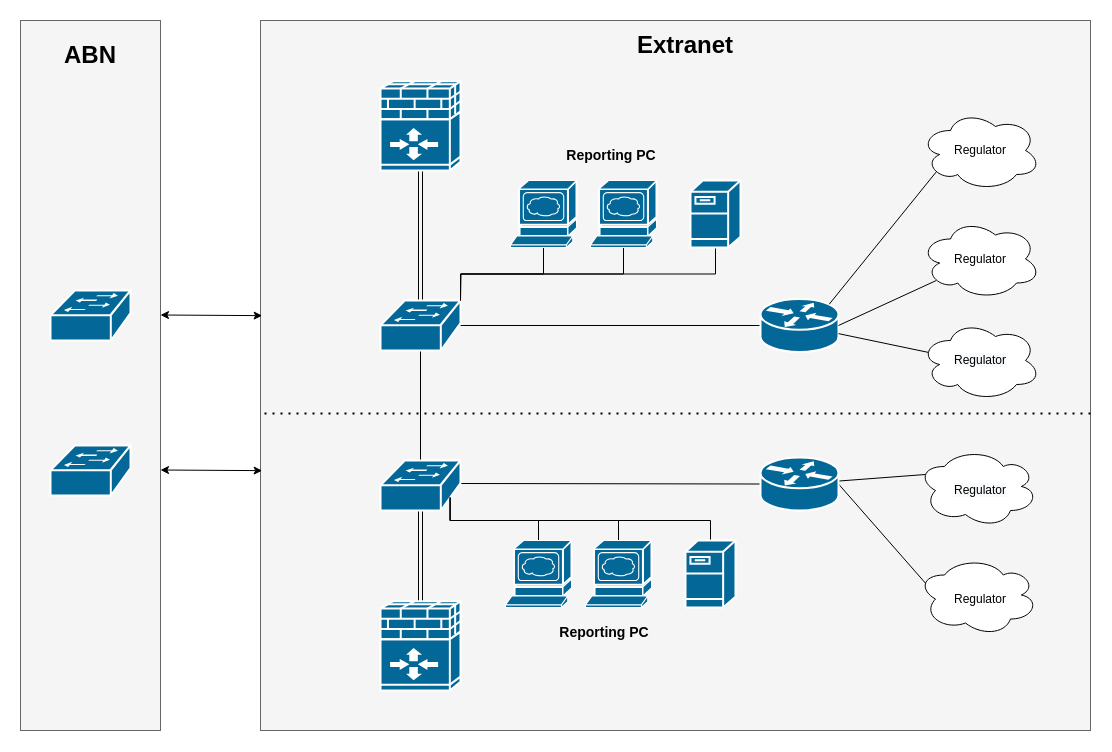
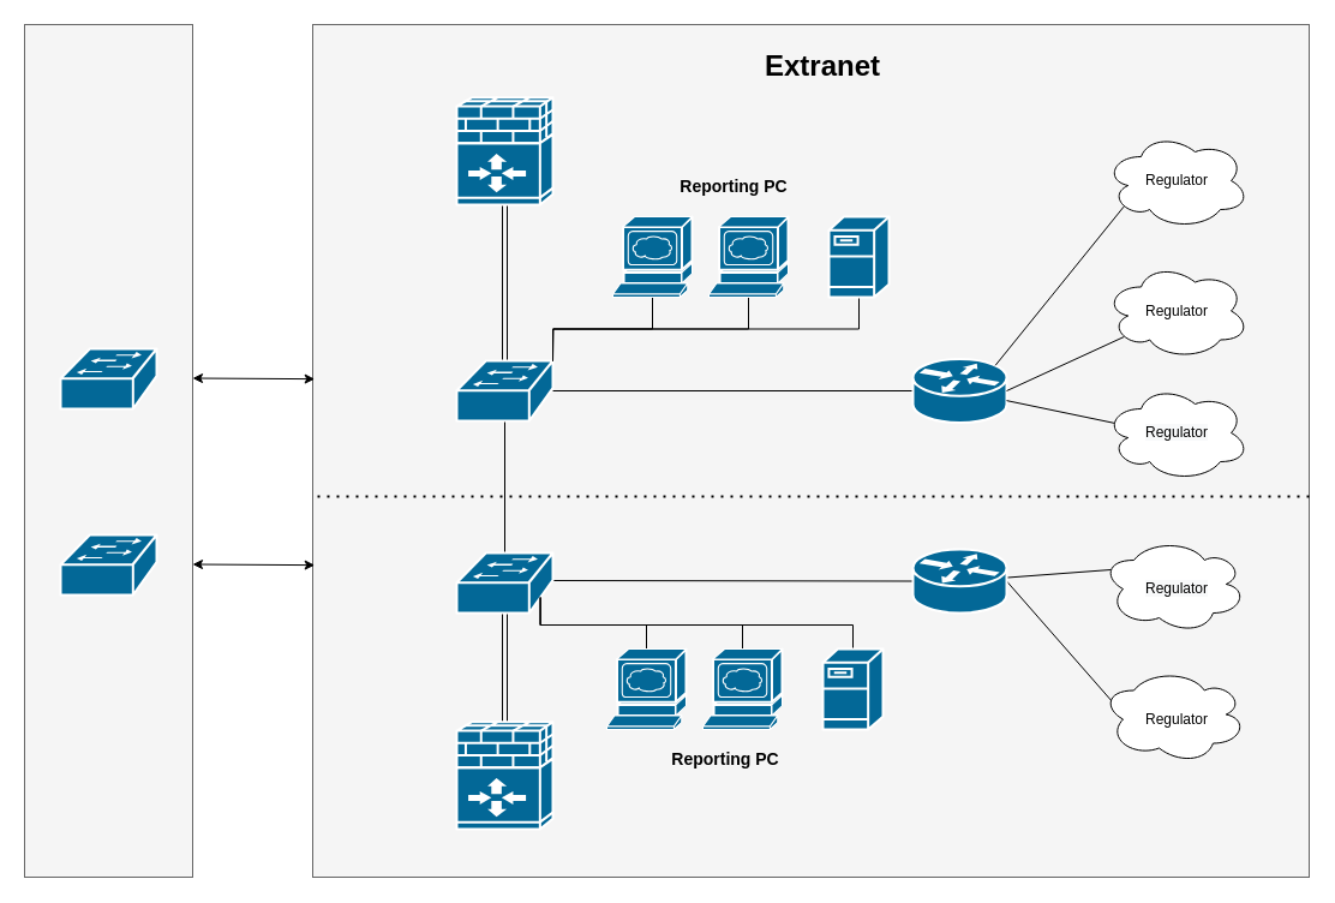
  <mxCell id="0" />
  <mxCell id="1" parent="0" />
  <mxCell id="2" value="" style="rounded=0;whiteSpace=wrap;html=1;fillColor=#f5f5f5;strokeColor=#666666;fontColor=#333333;" parent="1" vertex="1"><mxGeometry x="260" y="20" width="830" height="710" as="geometry" /></mxCell>
  <mxCell id="3" style="edgeStyle=orthogonalEdgeStyle;shape=link;rounded=0;orthogonalLoop=1;jettySize=auto;html=1;entryX=0.5;entryY=0;entryDx=0;entryDy=0;entryPerimeter=0;" parent="1" source="4" target="7" edge="1"><mxGeometry relative="1" as="geometry" /></mxCell>
  <mxCell id="4" value="" style="shape=mxgraph.cisco.security.ios_firewall;html=1;pointerEvents=1;dashed=0;fillColor=#036897;strokeColor=#ffffff;strokeWidth=2;verticalLabelPosition=bottom;verticalAlign=top;align=center;outlineConnect=0;" parent="1" vertex="1"><mxGeometry x="380" y="80" width="80" height="90" as="geometry" /></mxCell>
  <mxCell id="5" style="rounded=0;orthogonalLoop=1;jettySize=auto;html=1;entryX=0;entryY=0.5;entryDx=0;entryDy=0;entryPerimeter=0;endArrow=none;endFill=0;" parent="1" source="7" target="8" edge="1"><mxGeometry relative="1" as="geometry" /></mxCell>
  <mxCell id="6" value="" style="edgeStyle=orthogonalEdgeStyle;rounded=0;orthogonalLoop=1;jettySize=auto;html=1;fontSize=24;endArrow=none;endFill=0;" parent="1" source="7" target="21" edge="1"><mxGeometry relative="1" as="geometry" /></mxCell>
  <mxCell id="7" value="" style="shape=mxgraph.cisco.switches.workgroup_switch;html=1;pointerEvents=1;dashed=0;fillColor=#036897;strokeColor=#ffffff;strokeWidth=2;verticalLabelPosition=bottom;verticalAlign=top;align=center;outlineConnect=0;" parent="1" vertex="1"><mxGeometry x="380" y="300" width="80" height="50" as="geometry" /></mxCell>
  <mxCell id="8" value="" style="shape=mxgraph.cisco.routers.router;html=1;pointerEvents=1;dashed=0;fillColor=#036897;strokeColor=#ffffff;strokeWidth=2;verticalLabelPosition=bottom;verticalAlign=top;align=center;outlineConnect=0;" parent="1" vertex="1"><mxGeometry x="760" y="298.5" width="78" height="53" as="geometry" /></mxCell>
  <mxCell id="9" style="edgeStyle=none;rounded=0;orthogonalLoop=1;jettySize=auto;html=1;exitX=0.13;exitY=0.77;exitDx=0;exitDy=0;exitPerimeter=0;entryX=0.88;entryY=0.1;entryDx=0;entryDy=0;entryPerimeter=0;endArrow=none;endFill=0;" parent="1" source="10" target="8" edge="1"><mxGeometry relative="1" as="geometry" /></mxCell>
  <mxCell id="10" value="Regulator" style="ellipse;shape=cloud;whiteSpace=wrap;html=1;" parent="1" vertex="1"><mxGeometry x="920" y="110" width="120" height="80" as="geometry" /></mxCell>
  <mxCell id="11" style="edgeStyle=none;rounded=0;orthogonalLoop=1;jettySize=auto;html=1;exitX=0.13;exitY=0.77;exitDx=0;exitDy=0;exitPerimeter=0;entryX=1;entryY=0.5;entryDx=0;entryDy=0;entryPerimeter=0;endArrow=none;endFill=0;" parent="1" source="12" target="8" edge="1"><mxGeometry relative="1" as="geometry" /></mxCell>
  <mxCell id="12" value="&lt;span&gt;Regulator&lt;/span&gt;" style="ellipse;shape=cloud;whiteSpace=wrap;html=1;" parent="1" vertex="1"><mxGeometry x="920" y="218.5" width="120" height="80" as="geometry" /></mxCell>
  <mxCell id="13" style="edgeStyle=none;rounded=0;orthogonalLoop=1;jettySize=auto;html=1;exitX=0.07;exitY=0.4;exitDx=0;exitDy=0;exitPerimeter=0;endArrow=none;endFill=0;" parent="1" source="14" target="8" edge="1"><mxGeometry relative="1" as="geometry" /></mxCell>
  <mxCell id="14" value="&#10;&#10;&lt;span style=&quot;color: rgb(0, 0, 0); font-family: helvetica; font-size: 12px; font-style: normal; font-weight: 400; letter-spacing: normal; text-align: center; text-indent: 0px; text-transform: none; word-spacing: 0px; background-color: rgb(248, 249, 250); display: inline; float: none;&quot;&gt;Regulator&lt;/span&gt;&#10;&#10;" style="ellipse;shape=cloud;whiteSpace=wrap;html=1;" parent="1" vertex="1"><mxGeometry x="920" y="320" width="120" height="80" as="geometry" /></mxCell>
  <mxCell id="15" style="edgeStyle=orthogonalEdgeStyle;shape=link;rounded=0;orthogonalLoop=1;jettySize=auto;html=1;entryX=0.5;entryY=0;entryDx=0;entryDy=0;entryPerimeter=0;" parent="1" edge="1"><mxGeometry relative="1" as="geometry"><mxPoint x="420" y="490" as="sourcePoint" /><mxPoint x="420" y="670" as="targetPoint" /></mxGeometry></mxCell>
  <mxCell id="16" style="rounded=0;orthogonalLoop=1;jettySize=auto;html=1;endArrow=none;endFill=0;entryX=0;entryY=0.5;entryDx=0;entryDy=0;entryPerimeter=0;" parent="1" target="23" edge="1"><mxGeometry relative="1" as="geometry"><mxPoint x="460" y="483" as="sourcePoint" /><mxPoint x="838" y="483" as="targetPoint" /></mxGeometry></mxCell>
  <mxCell id="17" style="edgeStyle=none;rounded=0;orthogonalLoop=1;jettySize=auto;html=1;exitX=0.96;exitY=0.7;exitDx=0;exitDy=0;exitPerimeter=0;endArrow=none;endFill=0;" parent="1" source="18" target="23" edge="1"><mxGeometry relative="1" as="geometry" /></mxCell>
  <mxCell id="18" value="&#10;&#10;&lt;span style=&quot;color: rgb(0, 0, 0); font-family: helvetica; font-size: 12px; font-style: normal; font-weight: 400; letter-spacing: normal; text-align: center; text-indent: 0px; text-transform: none; word-spacing: 0px; background-color: rgb(248, 249, 250); display: inline; float: none;&quot;&gt;Regulator&lt;/span&gt;&#10;&#10;" style="ellipse;shape=cloud;whiteSpace=wrap;html=1;direction=west;" parent="1" vertex="1"><mxGeometry x="920" y="450" width="120" height="80" as="geometry" /></mxCell>
  <mxCell id="19" style="edgeStyle=none;rounded=0;orthogonalLoop=1;jettySize=auto;html=1;exitX=0.96;exitY=0.7;exitDx=0;exitDy=0;exitPerimeter=0;entryX=1;entryY=0.5;entryDx=0;entryDy=0;entryPerimeter=0;endArrow=none;endFill=0;" parent="1" source="20" target="23" edge="1"><mxGeometry relative="1" as="geometry" /></mxCell>
  <mxCell id="20" value="&lt;span&gt;Regulator&lt;/span&gt;" style="ellipse;shape=cloud;whiteSpace=wrap;html=1;direction=west;" parent="1" vertex="1"><mxGeometry x="920" y="558.5" width="120" height="80" as="geometry" /></mxCell>
  <mxCell id="21" value="" style="shape=mxgraph.cisco.switches.workgroup_switch;html=1;pointerEvents=1;dashed=0;fillColor=#036897;strokeColor=#ffffff;strokeWidth=2;verticalLabelPosition=bottom;verticalAlign=top;align=center;outlineConnect=0;" parent="1" vertex="1"><mxGeometry x="380" y="460" width="80" height="50" as="geometry" /></mxCell>
  <mxCell id="22" value="" style="shape=mxgraph.cisco.security.ios_firewall;html=1;pointerEvents=1;dashed=0;fillColor=#036897;strokeColor=#ffffff;strokeWidth=2;verticalLabelPosition=bottom;verticalAlign=top;align=center;outlineConnect=0;" parent="1" vertex="1"><mxGeometry x="380" y="600" width="80" height="90" as="geometry" /></mxCell>
  <mxCell id="23" value="" style="shape=mxgraph.cisco.routers.router;html=1;pointerEvents=1;dashed=0;fillColor=#036897;strokeColor=#ffffff;strokeWidth=2;verticalLabelPosition=bottom;verticalAlign=top;align=center;outlineConnect=0;" parent="1" vertex="1"><mxGeometry x="760" y="457" width="78" height="53" as="geometry" /></mxCell>
  <mxCell id="24" style="edgeStyle=orthogonalEdgeStyle;rounded=0;orthogonalLoop=1;jettySize=auto;html=1;exitX=0.5;exitY=1;exitDx=0;exitDy=0;exitPerimeter=0;entryX=1;entryY=0;entryDx=0;entryDy=0;entryPerimeter=0;endArrow=none;endFill=0;" parent="1" source="25" target="7" edge="1"><mxGeometry relative="1" as="geometry" /></mxCell>
  <mxCell id="25" value="" style="shape=mxgraph.cisco.servers.www_server;html=1;pointerEvents=1;dashed=0;fillColor=#036897;strokeColor=#ffffff;strokeWidth=2;verticalLabelPosition=bottom;verticalAlign=top;align=center;outlineConnect=0;" parent="1" vertex="1"><mxGeometry x="510" y="180" width="66" height="67" as="geometry" /></mxCell>
  <mxCell id="26" style="edgeStyle=orthogonalEdgeStyle;rounded=0;orthogonalLoop=1;jettySize=auto;html=1;exitX=0.5;exitY=1;exitDx=0;exitDy=0;exitPerimeter=0;entryX=1;entryY=0;entryDx=0;entryDy=0;entryPerimeter=0;endArrow=none;endFill=0;" parent="1" source="27" target="7" edge="1"><mxGeometry relative="1" as="geometry" /></mxCell>
  <mxCell id="27" value="" style="shape=mxgraph.cisco.servers.www_server;html=1;pointerEvents=1;dashed=0;fillColor=#036897;strokeColor=#ffffff;strokeWidth=2;verticalLabelPosition=bottom;verticalAlign=top;align=center;outlineConnect=0;" parent="1" vertex="1"><mxGeometry x="590" y="180" width="66" height="67" as="geometry" /></mxCell>
  <mxCell id="28" style="edgeStyle=orthogonalEdgeStyle;rounded=0;orthogonalLoop=1;jettySize=auto;html=1;exitX=0.5;exitY=1;exitDx=0;exitDy=0;exitPerimeter=0;endArrow=none;endFill=0;" parent="1" source="29" edge="1"><mxGeometry relative="1" as="geometry"><mxPoint x="460" y="300" as="targetPoint" /></mxGeometry></mxCell>
  <mxCell id="29" value="" style="shape=mxgraph.cisco.servers.fileserver;html=1;pointerEvents=1;dashed=0;fillColor=#036897;strokeColor=#ffffff;strokeWidth=2;verticalLabelPosition=bottom;verticalAlign=top;align=center;outlineConnect=0;" parent="1" vertex="1"><mxGeometry x="690" y="180" width="50" height="67" as="geometry" /></mxCell>
- <mxCell id="30" value="Extranet" style="text;html=1;align=center;verticalAlign=middle;whiteSpace=wrap;rounded=0;fontStyle=1;fontSize=24;" parent="1" vertex="1"><mxGeometry x="610" y="20" width="150" height="50" as="geometry" /></mxCell>
+ <mxCell id="30" value="Extranet" style="text;html=1;align=center;verticalAlign=middle;whiteSpace=wrap;rounded=0;fontStyle=1;fontSize=24;" parent="1" vertex="1"><mxGeometry x="610" y="30" width="150" height="50" as="geometry" /></mxCell>
  <mxCell id="31" value="" style="rounded=0;whiteSpace=wrap;html=1;fontSize=24;fillColor=#f5f5f5;strokeColor=#666666;fontColor=#333333;" parent="1" vertex="1"><mxGeometry x="20" y="20" width="140" height="710" as="geometry" /></mxCell>
- <mxCell id="32" value="ABN" style="text;html=1;align=center;verticalAlign=middle;whiteSpace=wrap;rounded=0;fontStyle=1;fontSize=24;" parent="1" vertex="1"><mxGeometry x="30" y="30" width="120" height="50" as="geometry" /></mxCell>
  <mxCell id="33" value="" style="shape=mxgraph.cisco.switches.workgroup_switch;html=1;pointerEvents=1;dashed=0;fillColor=#036897;strokeColor=#ffffff;strokeWidth=2;verticalLabelPosition=bottom;verticalAlign=top;align=center;outlineConnect=0;" parent="1" vertex="1"><mxGeometry x="50" y="290" width="80" height="50" as="geometry" /></mxCell>
  <mxCell id="34" value="" style="shape=mxgraph.cisco.switches.workgroup_switch;html=1;pointerEvents=1;dashed=0;fillColor=#036897;strokeColor=#ffffff;strokeWidth=2;verticalLabelPosition=bottom;verticalAlign=top;align=center;outlineConnect=0;" parent="1" vertex="1"><mxGeometry x="50" y="445" width="80" height="50" as="geometry" /></mxCell>
  <mxCell id="35" value="" style="endArrow=classic;startArrow=classic;html=1;fontSize=24;entryX=0.002;entryY=0.184;entryDx=0;entryDy=0;entryPerimeter=0;" parent="1" edge="1"><mxGeometry width="50" height="50" relative="1" as="geometry"><mxPoint x="160" y="469.5" as="sourcePoint" /><mxPoint x="261.66" y="470.14" as="targetPoint" /></mxGeometry></mxCell>
  <mxCell id="36" value="" style="endArrow=classic;startArrow=classic;html=1;fontSize=24;entryX=0.002;entryY=0.184;entryDx=0;entryDy=0;entryPerimeter=0;" parent="1" edge="1"><mxGeometry width="50" height="50" relative="1" as="geometry"><mxPoint x="160" y="314.5" as="sourcePoint" /><mxPoint x="261.66" y="315.14" as="targetPoint" /></mxGeometry></mxCell>
  <mxCell id="37" value="" style="endArrow=none;dashed=1;html=1;dashPattern=1 3;strokeWidth=2;fontSize=24;" parent="1" source="2" edge="1"><mxGeometry width="50" height="50" relative="1" as="geometry"><mxPoint x="290" y="410" as="sourcePoint" /><mxPoint x="260" y="413" as="targetPoint" /><Array as="points"><mxPoint x="1090" y="413" /></Array></mxGeometry></mxCell>
  <mxCell id="38" style="edgeStyle=orthogonalEdgeStyle;rounded=0;orthogonalLoop=1;jettySize=auto;html=1;exitX=0.5;exitY=0;exitDx=0;exitDy=0;exitPerimeter=0;entryX=0.87;entryY=0.74;entryDx=0;entryDy=0;entryPerimeter=0;endArrow=none;endFill=0;" parent="1" source="39" target="21" edge="1"><mxGeometry relative="1" as="geometry"><Array as="points"><mxPoint x="538" y="520" /><mxPoint x="450" y="520" /></Array></mxGeometry></mxCell>
  <mxCell id="39" value="" style="shape=mxgraph.cisco.servers.www_server;html=1;pointerEvents=1;dashed=0;fillColor=#036897;strokeColor=#ffffff;strokeWidth=2;verticalLabelPosition=bottom;verticalAlign=top;align=center;outlineConnect=0;" parent="1" vertex="1"><mxGeometry x="505" y="540" width="66" height="67" as="geometry" /></mxCell>
  <mxCell id="40" style="edgeStyle=orthogonalEdgeStyle;rounded=0;orthogonalLoop=1;jettySize=auto;html=1;exitX=0.5;exitY=0;exitDx=0;exitDy=0;exitPerimeter=0;entryX=0.87;entryY=0.74;entryDx=0;entryDy=0;entryPerimeter=0;endArrow=none;endFill=0;" parent="1" source="41" target="21" edge="1"><mxGeometry relative="1" as="geometry"><Array as="points"><mxPoint x="618" y="520" /><mxPoint x="450" y="520" /></Array></mxGeometry></mxCell>
  <mxCell id="41" value="" style="shape=mxgraph.cisco.servers.www_server;html=1;pointerEvents=1;dashed=0;fillColor=#036897;strokeColor=#ffffff;strokeWidth=2;verticalLabelPosition=bottom;verticalAlign=top;align=center;outlineConnect=0;" parent="1" vertex="1"><mxGeometry x="585" y="540" width="66" height="67" as="geometry" /></mxCell>
  <mxCell id="42" style="edgeStyle=orthogonalEdgeStyle;rounded=0;orthogonalLoop=1;jettySize=auto;html=1;exitX=0.5;exitY=0;exitDx=0;exitDy=0;exitPerimeter=0;entryX=0.87;entryY=0.74;entryDx=0;entryDy=0;entryPerimeter=0;endArrow=none;endFill=0;" parent="1" source="43" target="21" edge="1"><mxGeometry relative="1" as="geometry"><Array as="points"><mxPoint x="710" y="520" /><mxPoint x="450" y="520" /></Array></mxGeometry></mxCell>
  <mxCell id="43" value="" style="shape=mxgraph.cisco.servers.fileserver;html=1;pointerEvents=1;dashed=0;fillColor=#036897;strokeColor=#ffffff;strokeWidth=2;verticalLabelPosition=bottom;verticalAlign=top;align=center;outlineConnect=0;" parent="1" vertex="1"><mxGeometry x="685" y="540" width="50" height="67" as="geometry" /></mxCell>
  <mxCell id="44" value="Reporting PC" style="text;html=1;align=center;verticalAlign=middle;whiteSpace=wrap;rounded=0;fontStyle=1;fontSize=14;" parent="1" vertex="1"><mxGeometry x="518" y="607" width="172" height="50" as="geometry" /></mxCell>
  <mxCell id="45" value="Reporting PC" style="text;html=1;align=center;verticalAlign=middle;whiteSpace=wrap;rounded=0;fontStyle=1;fontSize=14;" parent="1" vertex="1"><mxGeometry x="525" y="130" width="172" height="50" as="geometry" /></mxCell>
